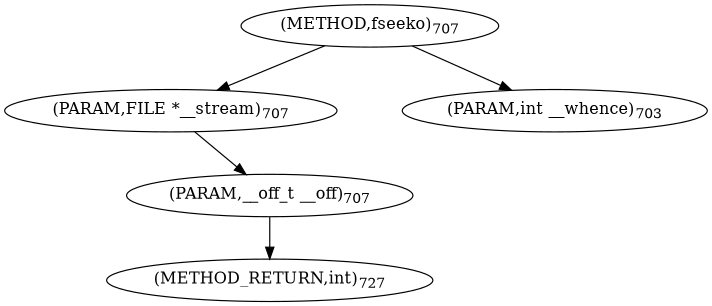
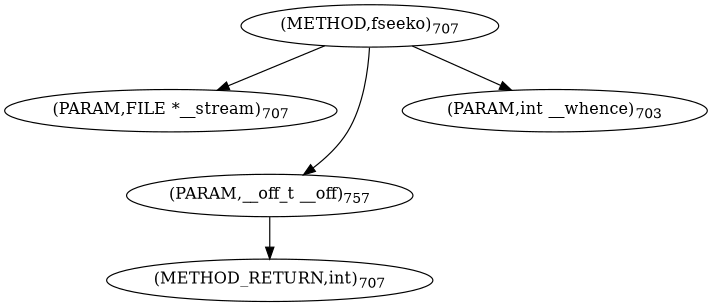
  digraph {
    n1 [label=<(METHOD,fseeko)<SUB>707</SUB>>]
    n2 [label=<(PARAM,FILE *__stream)<SUB>707</SUB>>]
-   n3 [label=<(PARAM,__off_t __off)<SUB>707</SUB>>]
+   n3 [label=<(PARAM,__off_t __off)<SUB>757</SUB>>]
    n4 [label=<(PARAM,int __whence)<SUB>703</SUB>>]
-   n5 [label=<(METHOD_RETURN,int)<SUB>727</SUB>>]
+   n5 [label=<(METHOD_RETURN,int)<SUB>707</SUB>>]
    n1 -> n2
-   n2 -> n3
+   n1 -> n3
    n1 -> n4
    n3 -> n5
  }
